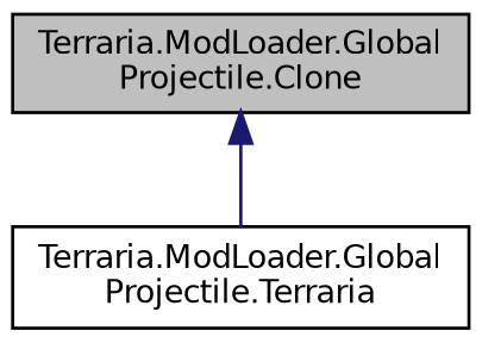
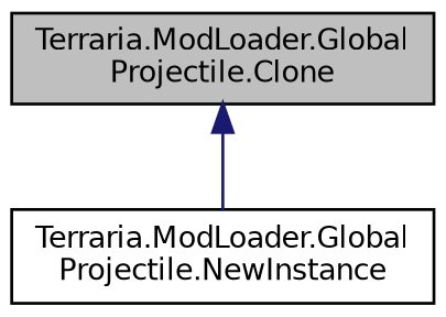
  digraph {
    rankdir=TB
    node [color=black fontname=Helvetica fontsize=10 shape=record style=filled]
    n1 [fillcolor=grey75 fontcolor=black height=0.2 label="Terraria.ModLoader.Global\lProjectile.Clone" width=0.4]
-   n2 [fillcolor=white height=0.2 label="Terraria.ModLoader.Global\lProjectile.Terraria" width=0.4]
+   n2 [fillcolor=white height=0.2 label="Terraria.ModLoader.Global\lProjectile.NewInstance" width=0.4]
    n1 -> n2 [color=midnightblue dir=back fontname=Helvetica fontsize=10 labelfontname=Helvetica labelfontsize=10 style=solid]
  }
